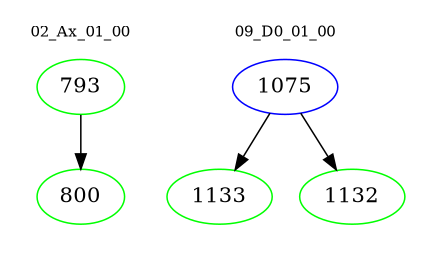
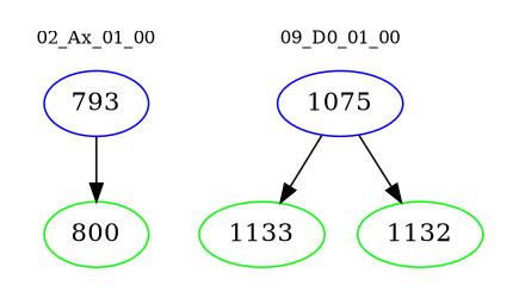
  digraph {
    node [color=green]
    edge [color=black]
-   n1 [label=793]
+   n1 [color=blue label=793]
    n2 [label=800]
    n3 [color=blue label=1075]
    n4 [label=1133]
    n5 [label=1132]
    subgraph cluster_1 {
      color=white
      fontsize=10
      label="02_Ax_01_00"
      n1
      n2
    }
    subgraph cluster_2 {
      color=white
      fontsize=10
      label="09_D0_01_00"
      n3
      n4
      n5
    }
    n1 -> n2
    n3 -> n4
    n3 -> n5
  }
